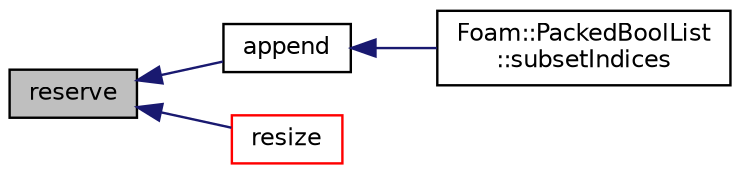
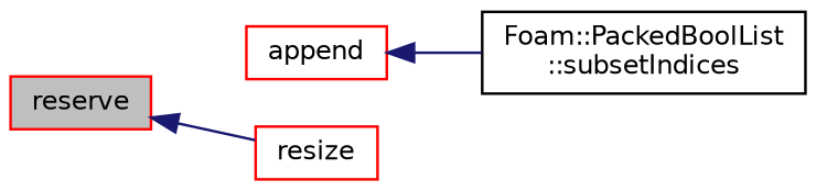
  digraph {
    rankdir=LR
    node [color=black fontname=Helvetica fontsize=10 shape=record]
    edge [color=midnightblue dir=back fontname=Helvetica fontsize=10 labelfontname=Helvetica labelfontsize=10 style=solid]
-   n1 [fillcolor=grey75 fontcolor=black height=0.2 label=reserve style=filled width=0.4]
-   n2 [height=0.2 label=append width=0.4]
+   n1 [color=red fillcolor=grey75 fontcolor=black height=0.2 label=reserve style=filled width=0.4]
+   n2 [color=red height=0.2 label=append width=0.4]
    n3 [color=red height=0.2 label=resize width=0.4]
    n4 [height=0.2 label="Foam::PackedBoolList\l::subsetIndices" width=0.4]
-   n1 -> n2
    n1 -> n3
    n2 -> n4
  }
